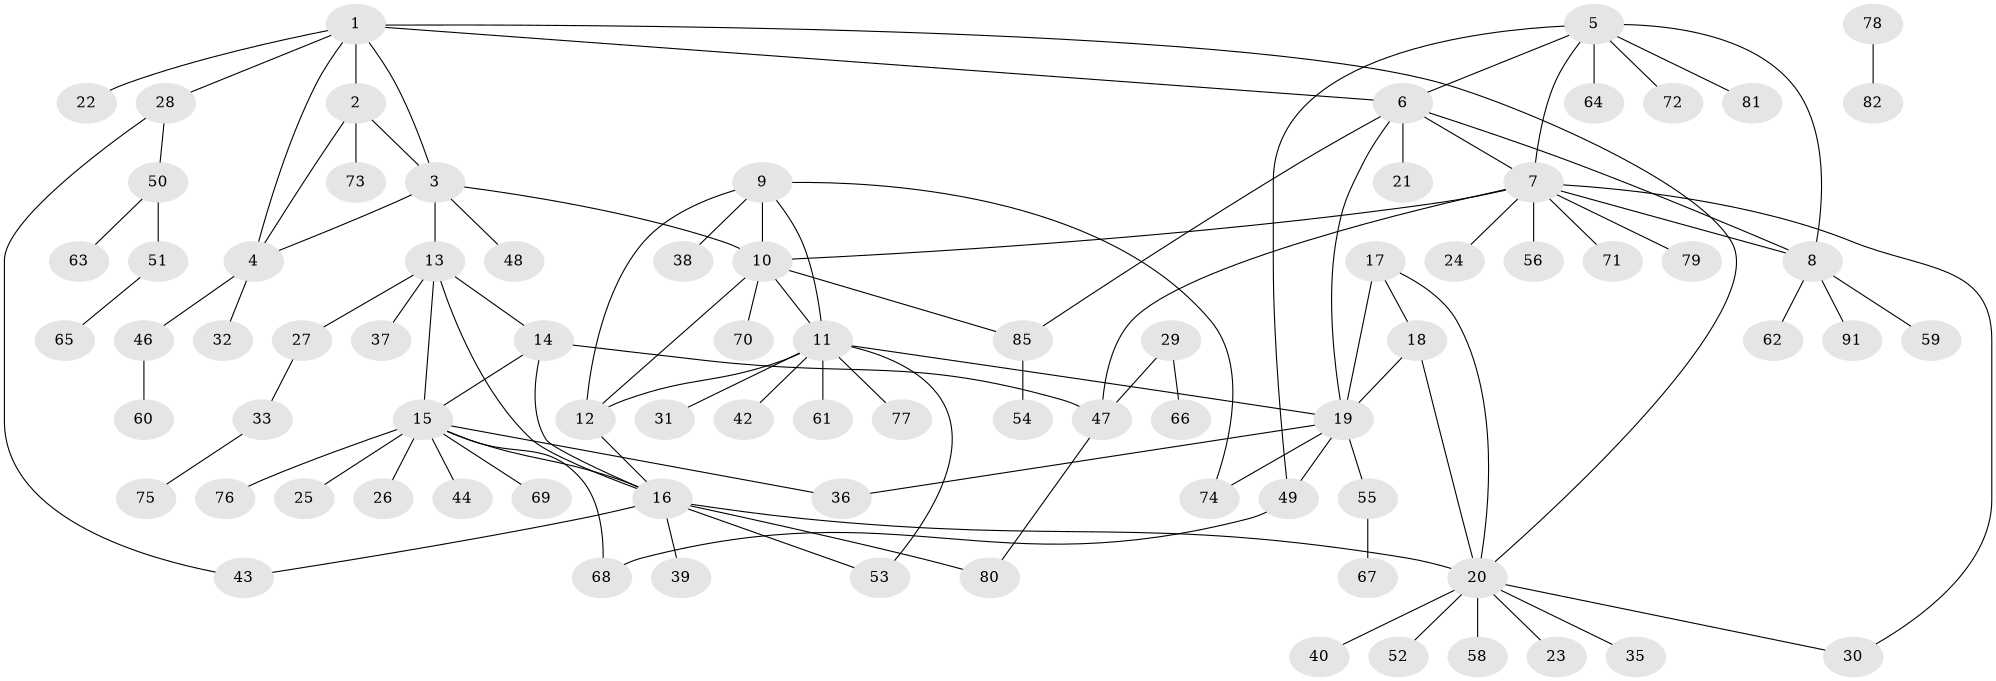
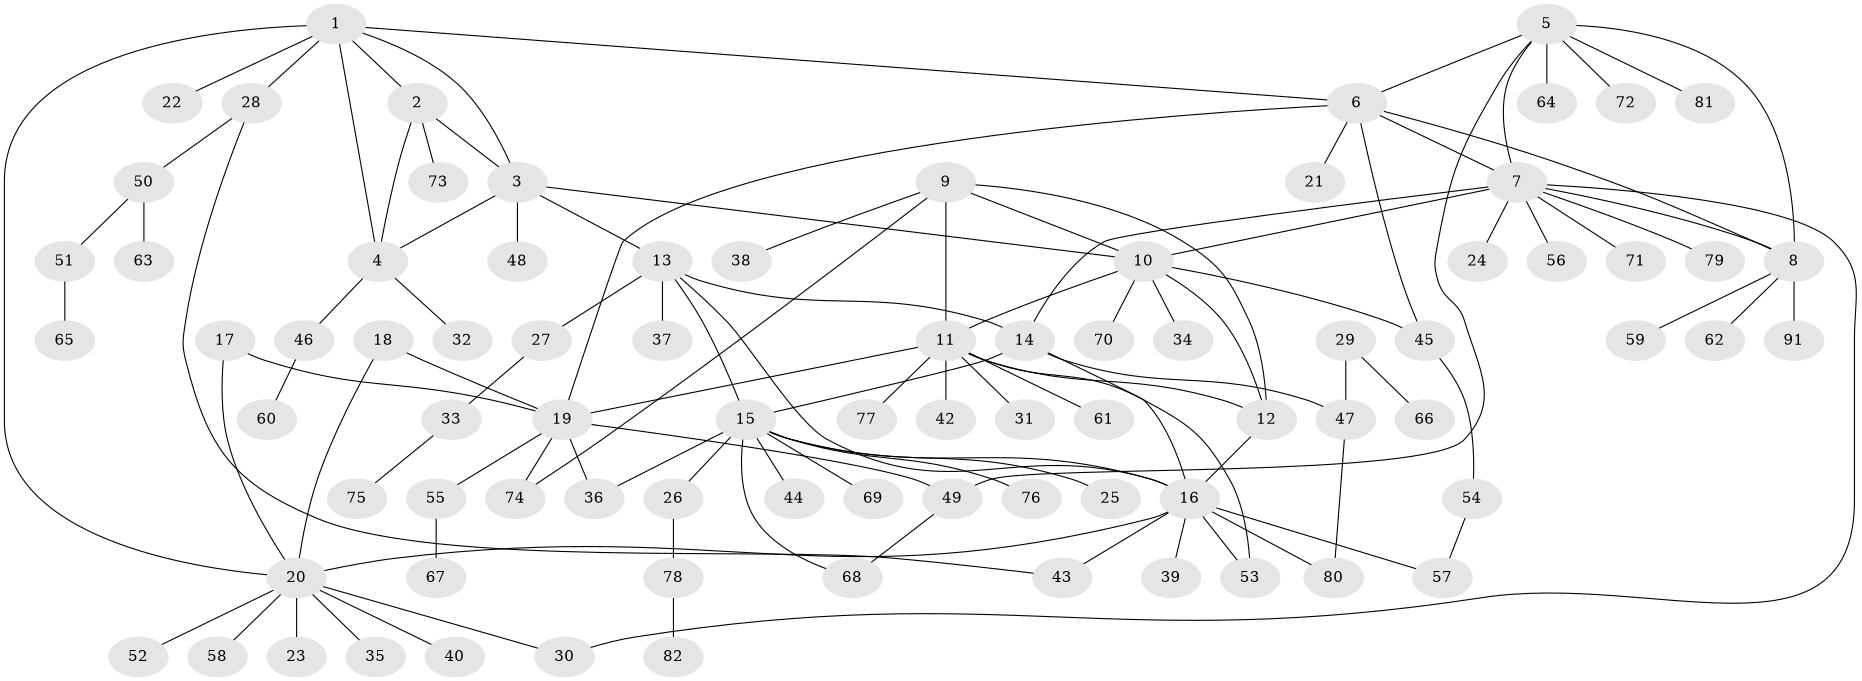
  graph {
    node [color=gray90 style=filled]
    1
    2
    3
    4
    6
    20
    22
    28
    73
    10
    13
    48
    32
    46
    7
    8
    19
    21
-   45 [label=85]
+   45
    30
    23
    35
    40
    52
    58
    43
    50
    11
    12
+   34
    70
    14
    16
    15
    27
    37
    60
    5
    49
    64
    72
    81
    24
    56
    71
    79
    n47 [label=91]
    59
    62
    68
    74
    36
    55
    54
    47
    9
    38
    31
    42
    53
    61
    77
    39
+   57
    80
    25
    26
    44
    69
    76
    33
    78
    17
    18
    29
    66
    67
    82
    75
    51
    63
    65
    1 -- 2
    1 -- 3
    1 -- 4
    1 -- 6
    1 -- 20
    1 -- 22
    1 -- 28
    2 -- 3
    2 -- 4
    2 -- 73
    3 -- 4
    3 -- 10
    3 -- 13
    3 -- 48
    4 -- 32
    4 -- 46
    6 -- 7
    6 -- 8
    6 -- 19
    6 -- 21
    6 -- 45
    20 -- 30
    20 -- 23
    20 -- 35
    20 -- 40
    20 -- 52
    20 -- 58
    28 -- 43
    28 -- 50
    10 -- 45
    10 -- 11
    10 -- 12
+   10 -- 34
    10 -- 70
    13 -- 14
    13 -- 16
    13 -- 15
    13 -- 27
    13 -- 37
    46 -- 60
    7 -- 10
    7 -- 8
    7 -- 30
-   7 -- 47
+   7 -- 14
    7 -- 24
    7 -- 56
    7 -- 71
    7 -- 79
    8 -- n47
    8 -- 59
    8 -- 62
    19 -- 49
    19 -- 74
    19 -- 36
    19 -- 55
    45 -- 54
    50 -- 51
    50 -- 63
    11 -- 19
    11 -- 12
    11 -- 31
    11 -- 42
    11 -- 53
    11 -- 61
    11 -- 77
    12 -- 16
    14 -- 16
    14 -- 15
    14 -- 47
    16 -- 20
    16 -- 43
    16 -- 53
    16 -- 39
+   16 -- 57
    16 -- 80
    15 -- 16
    15 -- 68
    15 -- 36
    15 -- 25
    15 -- 26
    15 -- 44
    15 -- 69
    15 -- 76
    27 -- 33
    5 -- 6
    5 -- 7
    5 -- 8
    5 -- 49
    5 -- 64
    5 -- 72
    5 -- 81
    49 -- 68
    55 -- 67
+   54 -- 57
    47 -- 80
    9 -- 10
    9 -- 11
    9 -- 12
    9 -- 74
    9 -- 38
+   26 -- 78
    33 -- 75
    78 -- 82
    17 -- 20
    17 -- 19
-   17 -- 18
    18 -- 20
    18 -- 19
    29 -- 47
    29 -- 66
    51 -- 65
  }
